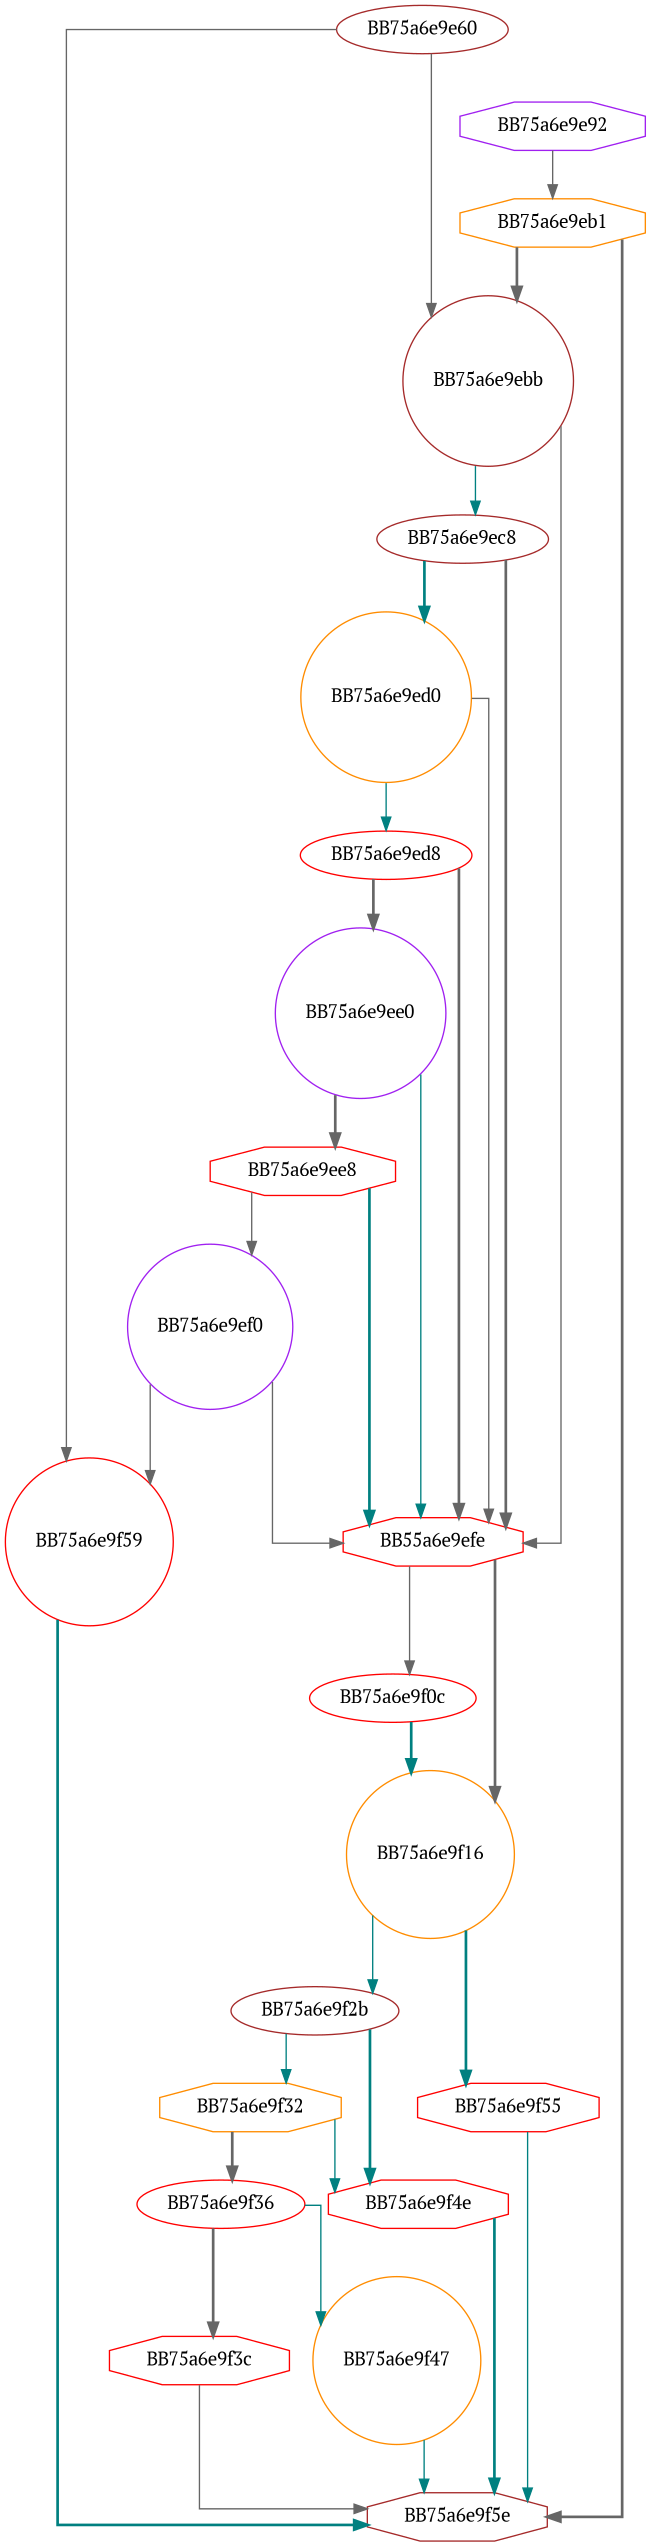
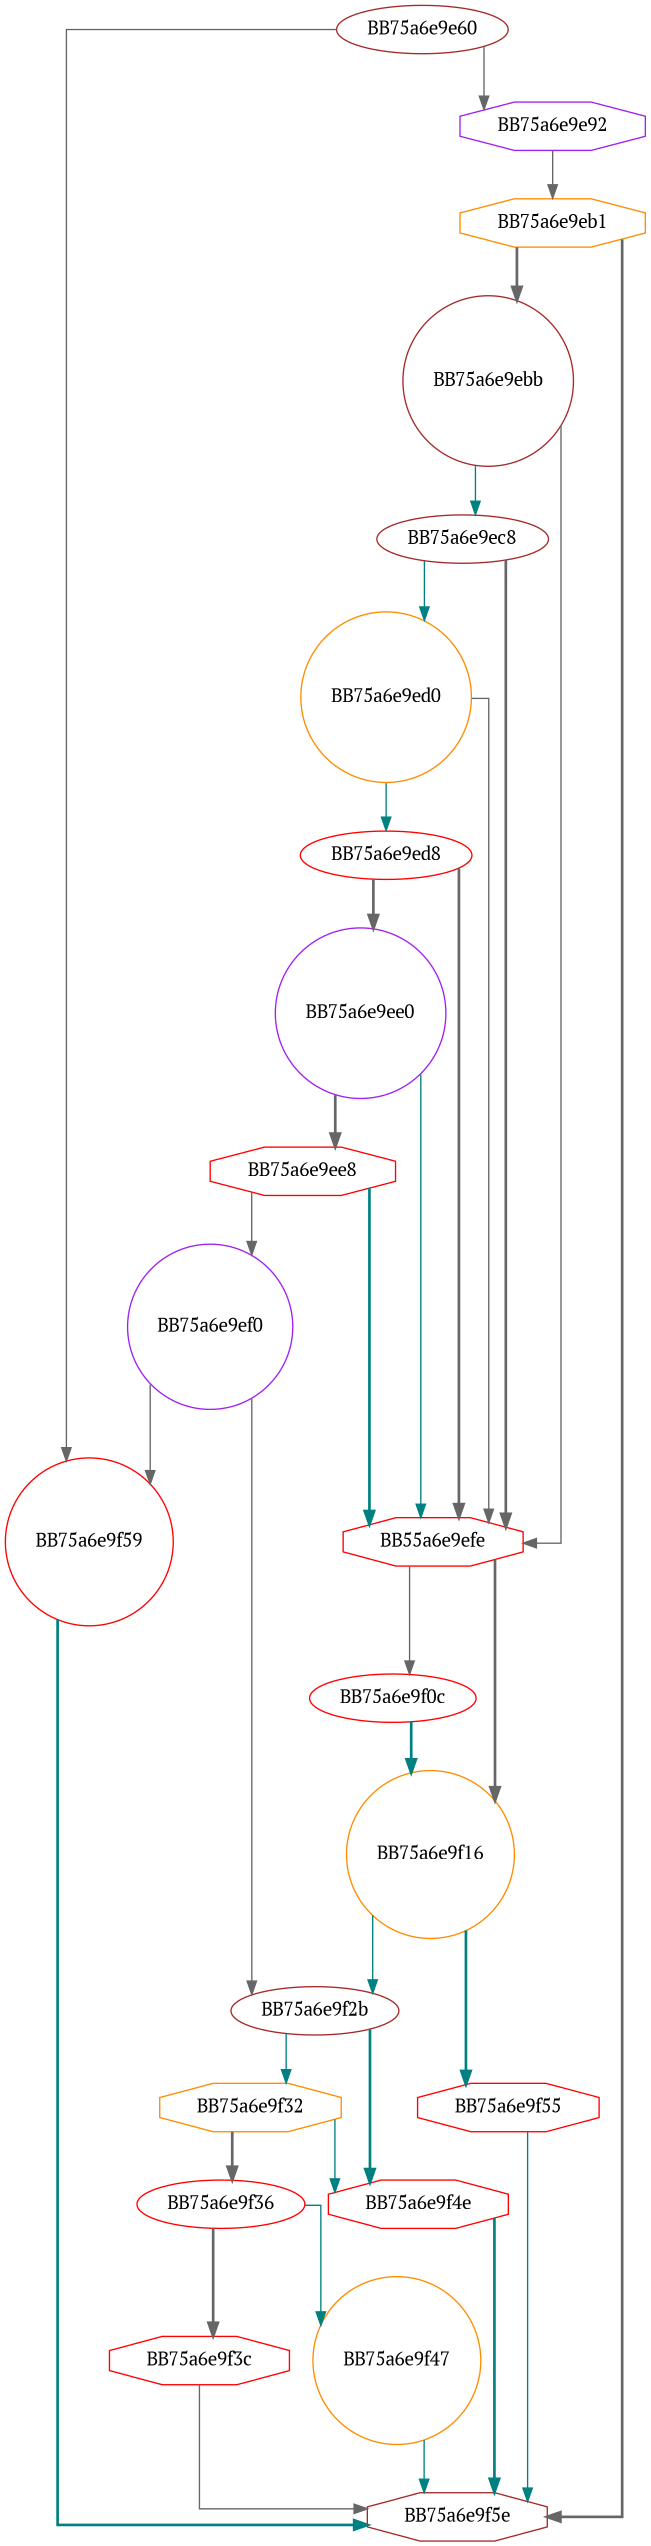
  digraph {
    fontname="PT Serif"
    splines=ortho
    node [color=red fontname="PT Serif" shape=octagon]
    edge [color=gray40 fontname="PT Serif" style=solid]
    BB75a6e9e60 [color=brown shape=ellipse]
    BB75a6e9f59 [shape=circle]
    BB75a6e9e92 [color=purple]
    BB75a6e9f5e [color=brown]
    BB75a6e9eb1 [color=darkorange]
    BB75a6e9ebb [color=brown shape=circle]
    n7 [label=BB55a6e9efe]
    BB75a6e9ec8 [color=brown shape=ellipse]
    BB75a6e9f16 [color=darkorange shape=circle]
    BB75a6e9f0c [shape=ellipse]
    BB75a6e9ed0 [color=darkorange shape=circle]
    BB75a6e9f55
    BB75a6e9f2b [color=brown shape=ellipse]
    BB75a6e9ed8 [shape=ellipse]
    BB75a6e9ee0 [color=purple shape=circle]
    BB75a6e9ee8
    BB75a6e9ef0 [color=purple shape=circle]
    BB75a6e9f4e
    BB75a6e9f32 [color=darkorange]
    BB75a6e9f36 [shape=ellipse]
    BB75a6e9f47 [color=darkorange shape=circle]
    BB75a6e9f3c
    BB75a6e9e60 -> BB75a6e9f59
-   BB75a6e9e60 -> BB75a6e9ebb
+   BB75a6e9e60 -> BB75a6e9e92
    BB75a6e9f59 -> BB75a6e9f5e [color=teal style=bold]
    BB75a6e9e92 -> BB75a6e9eb1
    BB75a6e9eb1 -> BB75a6e9f5e [style=bold]
    BB75a6e9eb1 -> BB75a6e9ebb [style=bold]
    BB75a6e9ebb -> n7
    BB75a6e9ebb -> BB75a6e9ec8 [color=teal]
    n7 -> BB75a6e9f16 [style=bold]
    n7 -> BB75a6e9f0c
    BB75a6e9ec8 -> n7 [style=bold]
-   BB75a6e9ec8 -> BB75a6e9ed0 [color=teal style=bold]
+   BB75a6e9ec8 -> BB75a6e9ed0 [color=teal]
    BB75a6e9f16 -> BB75a6e9f55 [color=teal style=bold]
    BB75a6e9f16 -> BB75a6e9f2b [color=teal]
    BB75a6e9f0c -> BB75a6e9f16 [color=teal style=bold]
    BB75a6e9ed0 -> n7
    BB75a6e9ed0 -> BB75a6e9ed8 [color=teal]
    BB75a6e9f55 -> BB75a6e9f5e [color=teal]
    BB75a6e9f2b -> BB75a6e9f4e [color=teal style=bold]
    BB75a6e9f2b -> BB75a6e9f32 [color=teal]
    BB75a6e9ed8 -> n7 [style=bold]
    BB75a6e9ed8 -> BB75a6e9ee0 [style=bold]
    BB75a6e9ee0 -> n7 [color=teal]
    BB75a6e9ee0 -> BB75a6e9ee8 [style=bold]
    BB75a6e9ee8 -> n7 [color=teal style=bold]
    BB75a6e9ee8 -> BB75a6e9ef0
    BB75a6e9ef0 -> BB75a6e9f59
-   BB75a6e9ef0 -> n7
+   BB75a6e9ef0 -> BB75a6e9f2b
    BB75a6e9f4e -> BB75a6e9f5e [color=teal style=bold]
    BB75a6e9f32 -> BB75a6e9f4e [color=teal]
    BB75a6e9f32 -> BB75a6e9f36 [style=bold]
    BB75a6e9f36 -> BB75a6e9f47 [color=teal]
    BB75a6e9f36 -> BB75a6e9f3c [style=bold]
    BB75a6e9f47 -> BB75a6e9f5e [color=teal]
    BB75a6e9f3c -> BB75a6e9f5e
  }
